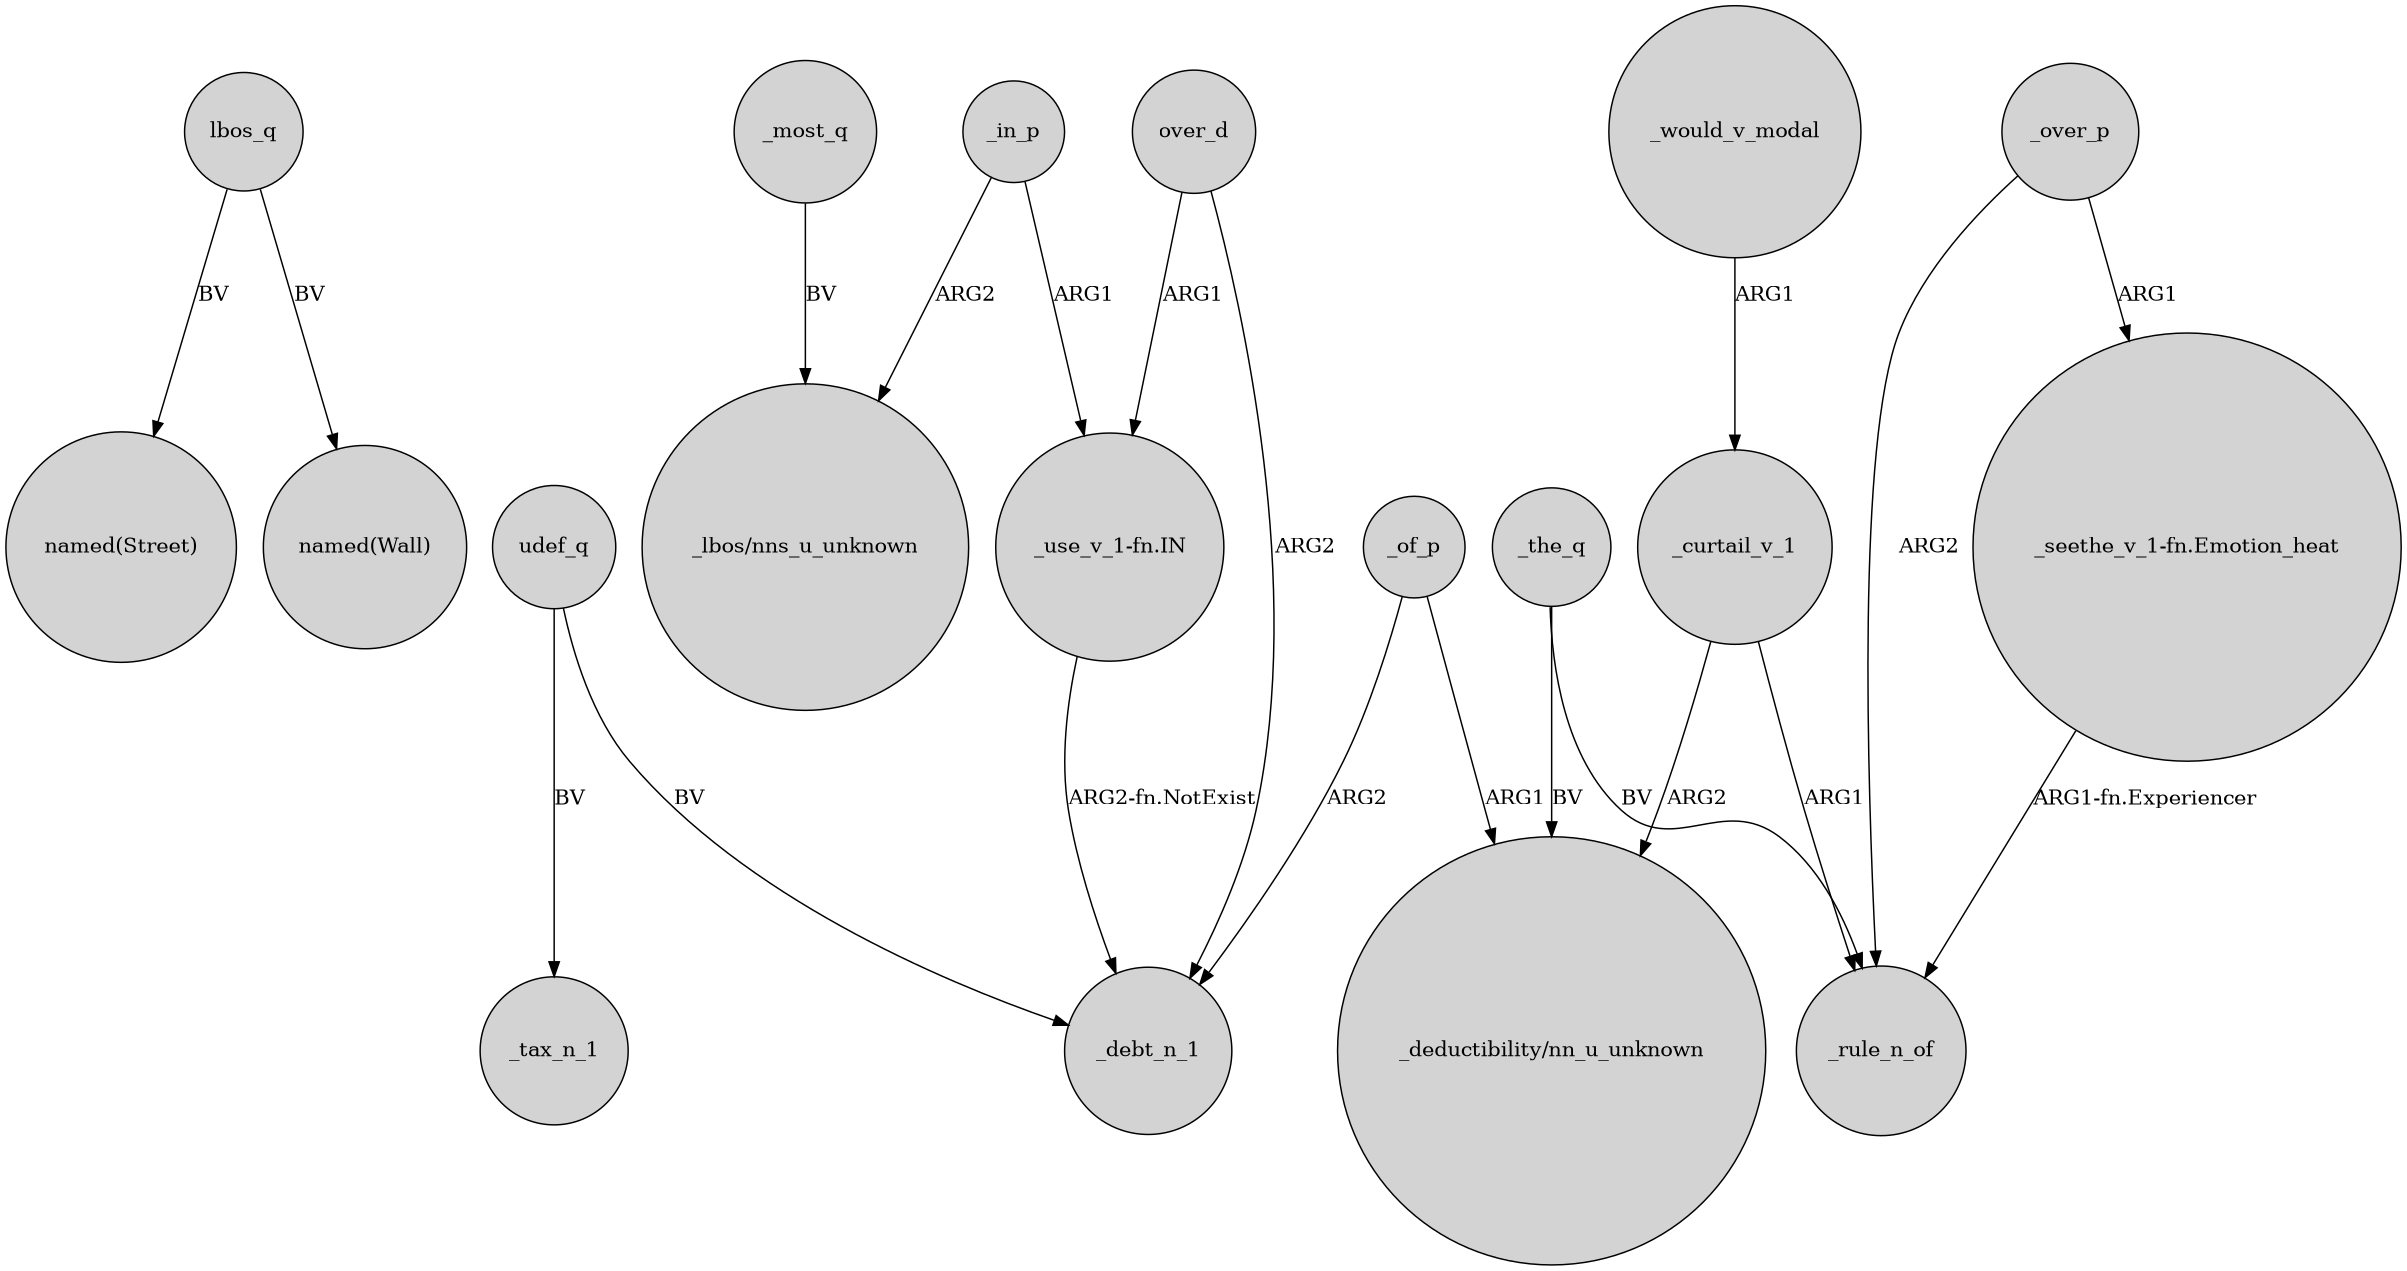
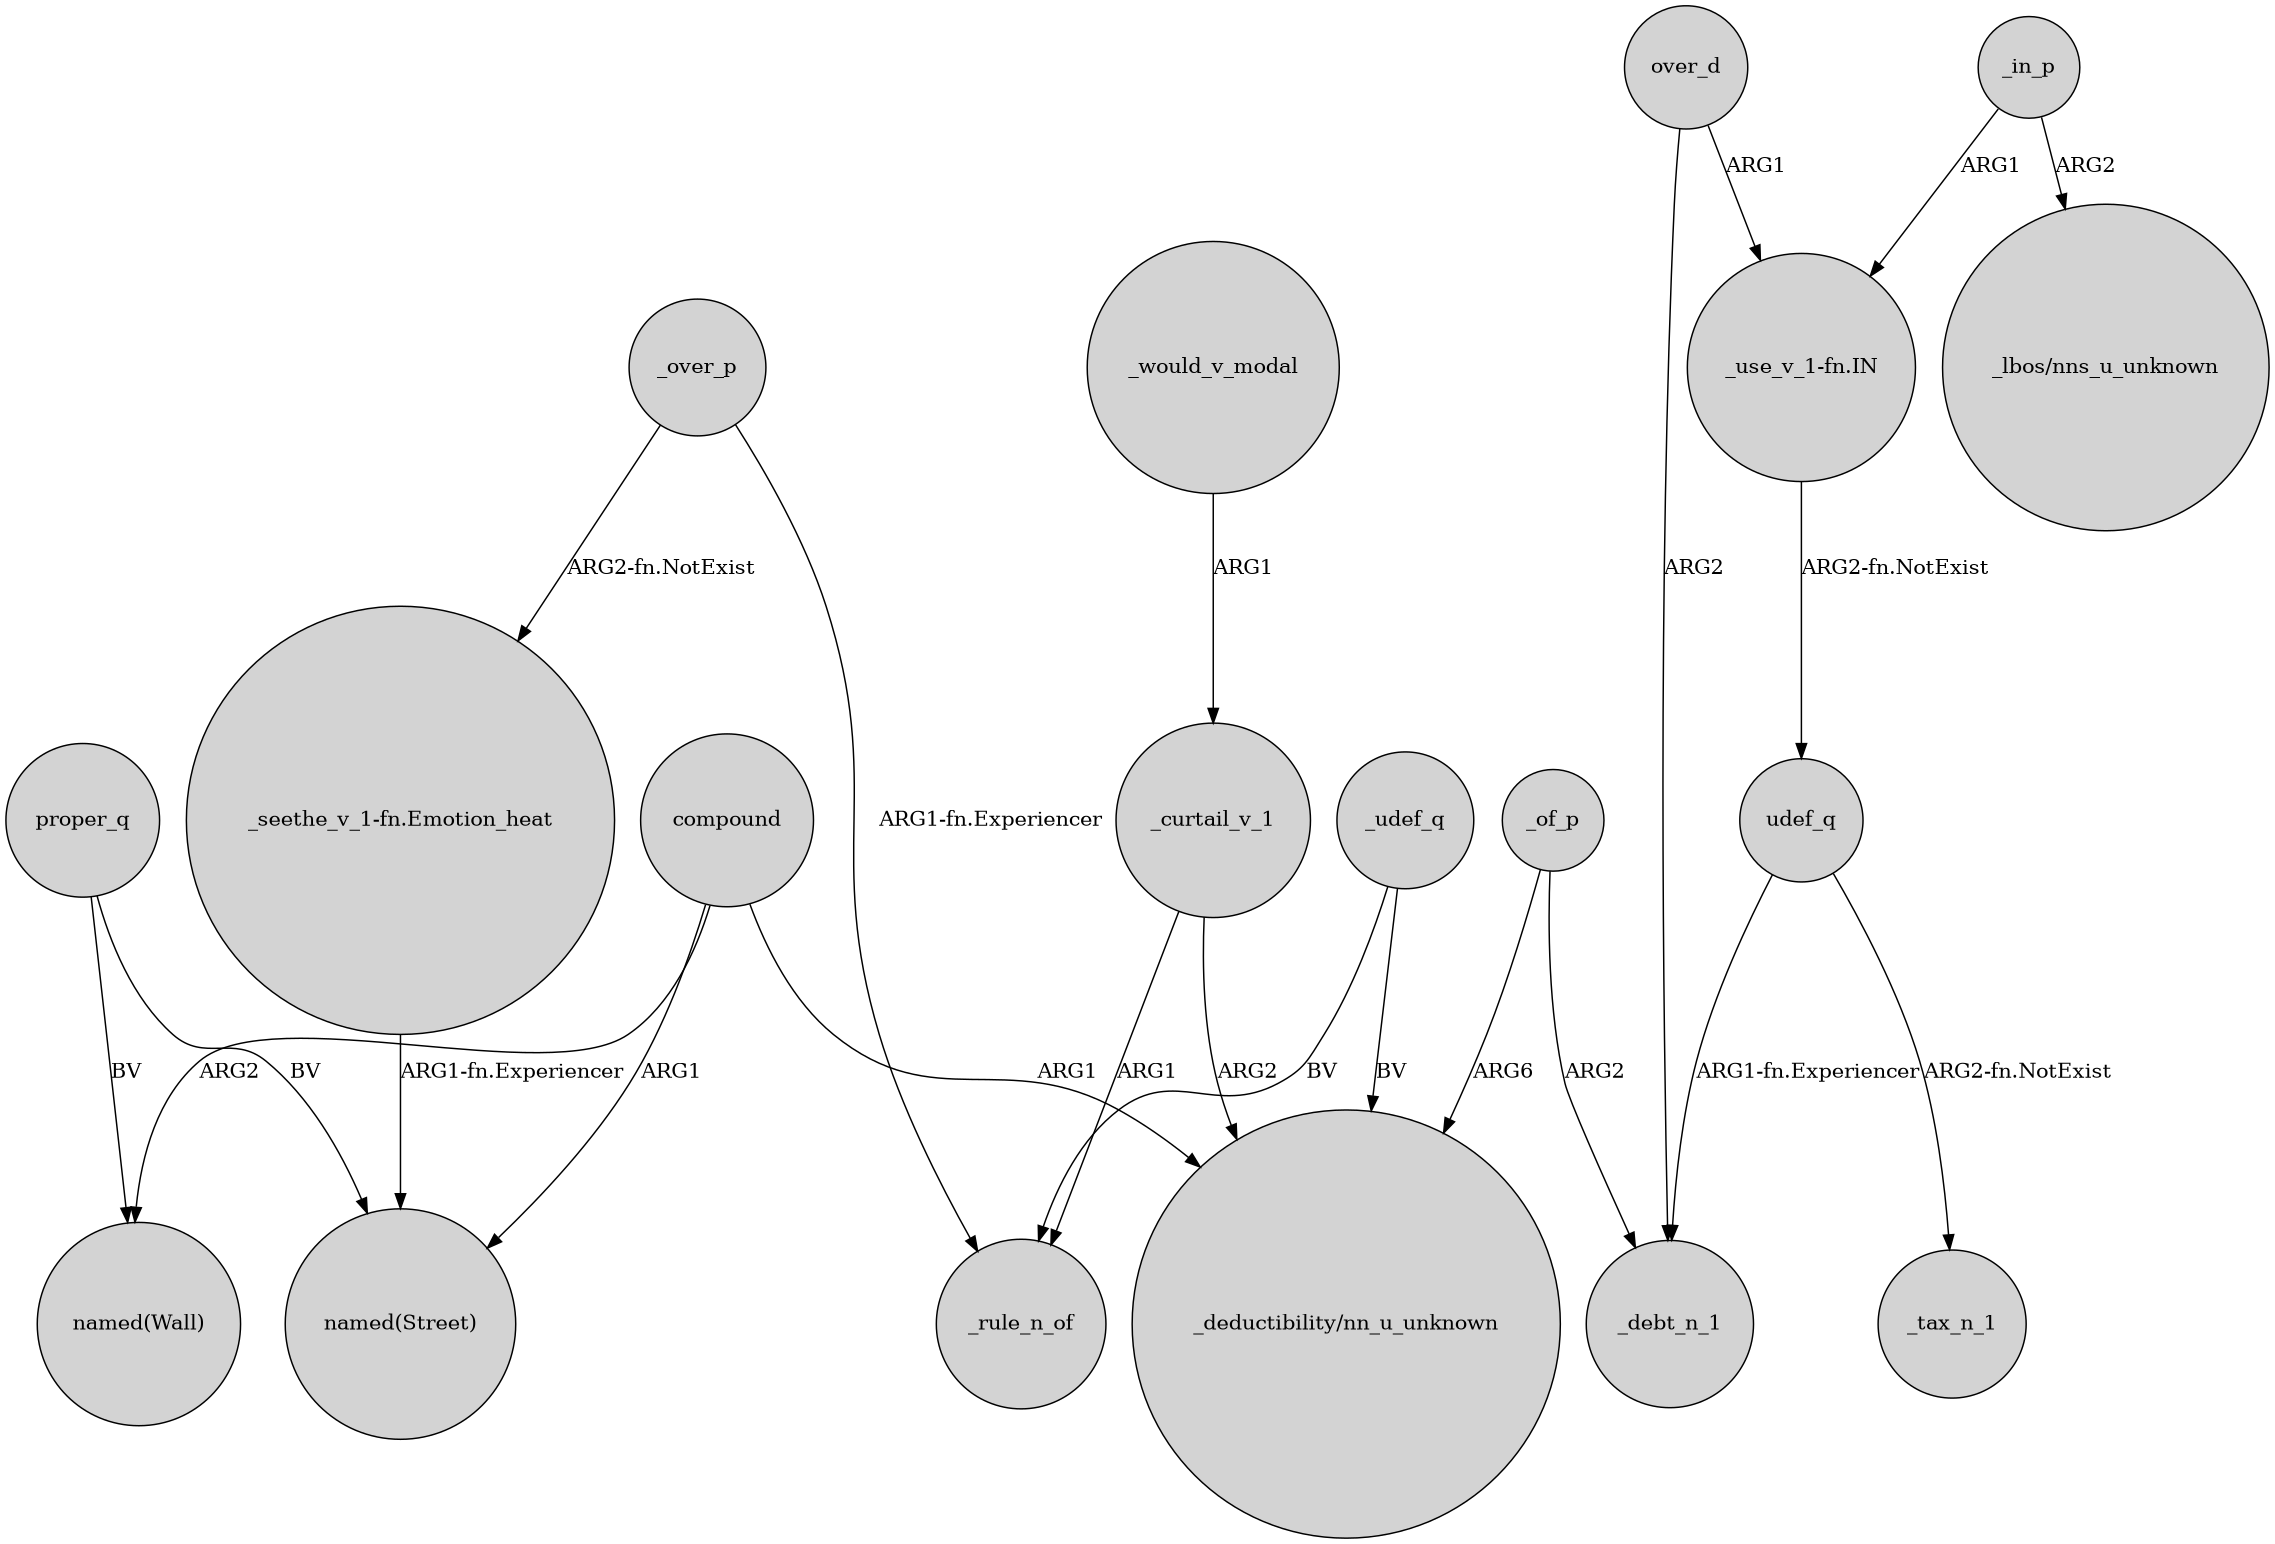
  digraph {
    node [shape=circle style=filled]
+   compound
    "named(Street)"
    "named(Wall)"
    "_deductibility/nn_u_unknown"
-   proper_q [label=lbos_q]
+   proper_q
    udef_q
    _tax_n_1
    _debt_n_1
-   _most_q
    "_lbos/nns_u_unknown"
    _of_p
    "_use_v_1-fn.IN"
-   _the_q
+   _the_q [label=_udef_q]
    _rule_n_of
    _over_p
    "_seethe_v_1-fn.Emotion_heat"
    n17 [label=over_d]
    _in_p
    _would_v_modal
    _curtail_v_1
+   compound -> "named(Street)" [label=ARG1]
+   compound -> "named(Wall)" [label=ARG2]
+   compound -> "_deductibility/nn_u_unknown" [label=ARG1]
    proper_q -> "named(Street)" [label=BV]
    proper_q -> "named(Wall)" [label=BV]
-   udef_q -> _tax_n_1 [label=BV]
-   udef_q -> _debt_n_1 [label=BV]
-   _most_q -> "_lbos/nns_u_unknown" [label=BV]
-   _of_p -> "_deductibility/nn_u_unknown" [label=ARG1]
+   udef_q -> _tax_n_1 [label="ARG2-fn.NotExist"]
+   udef_q -> _debt_n_1 [label="ARG1-fn.Experiencer"]
+   _of_p -> "_deductibility/nn_u_unknown" [label=ARG6]
    _of_p -> _debt_n_1 [label=ARG2]
-   "_use_v_1-fn.IN" -> _debt_n_1 [label="ARG2-fn.NotExist"]
+   "_use_v_1-fn.IN" -> udef_q [label="ARG2-fn.NotExist"]
    _the_q -> "_deductibility/nn_u_unknown" [label=BV]
    _the_q -> _rule_n_of [label=BV]
-   _over_p -> _rule_n_of [label=ARG2]
-   _over_p -> "_seethe_v_1-fn.Emotion_heat" [label=ARG1]
-   "_seethe_v_1-fn.Emotion_heat" -> _rule_n_of [label="ARG1-fn.Experiencer"]
+   _over_p -> _rule_n_of [label="ARG1-fn.Experiencer"]
+   _over_p -> "_seethe_v_1-fn.Emotion_heat" [label="ARG2-fn.NotExist"]
+   "_seethe_v_1-fn.Emotion_heat" -> "named(Street)" [label="ARG1-fn.Experiencer"]
    n17 -> _debt_n_1 [label=ARG2]
    n17 -> "_use_v_1-fn.IN" [label=ARG1]
    _in_p -> "_lbos/nns_u_unknown" [label=ARG2]
    _in_p -> "_use_v_1-fn.IN" [label=ARG1]
    _would_v_modal -> _curtail_v_1 [label=ARG1]
    _curtail_v_1 -> "_deductibility/nn_u_unknown" [label=ARG2]
    _curtail_v_1 -> _rule_n_of [label=ARG1]
  }
